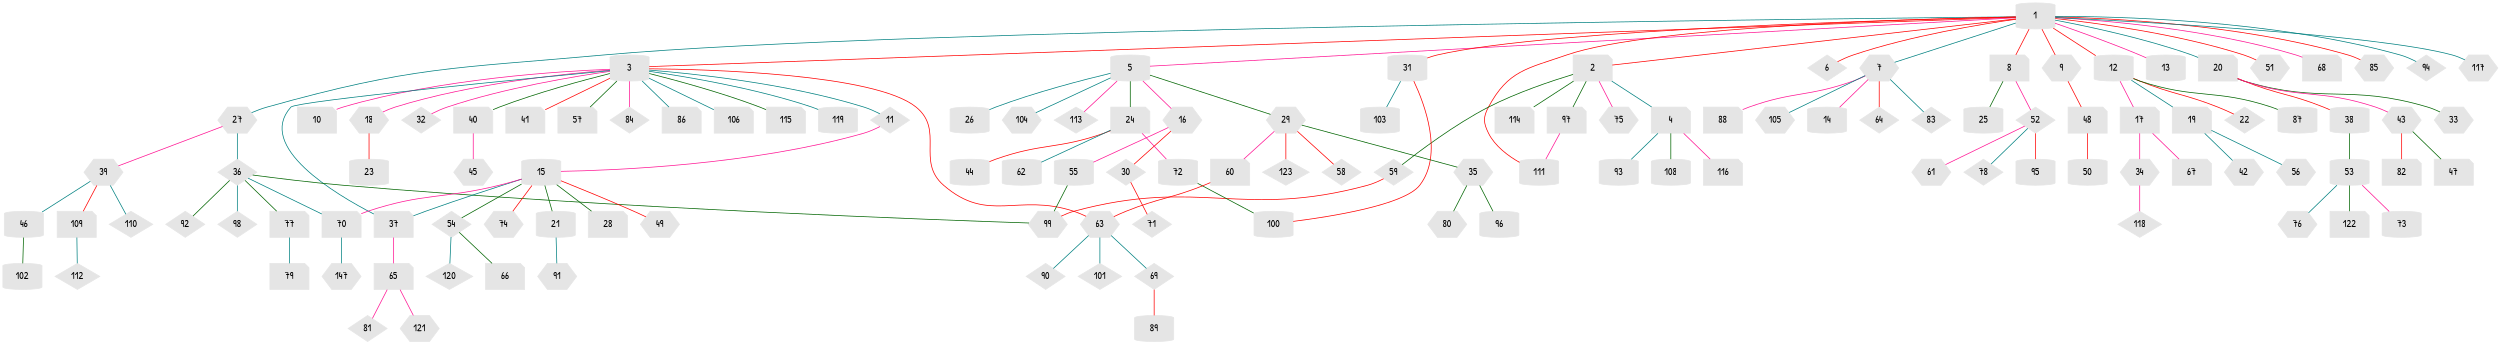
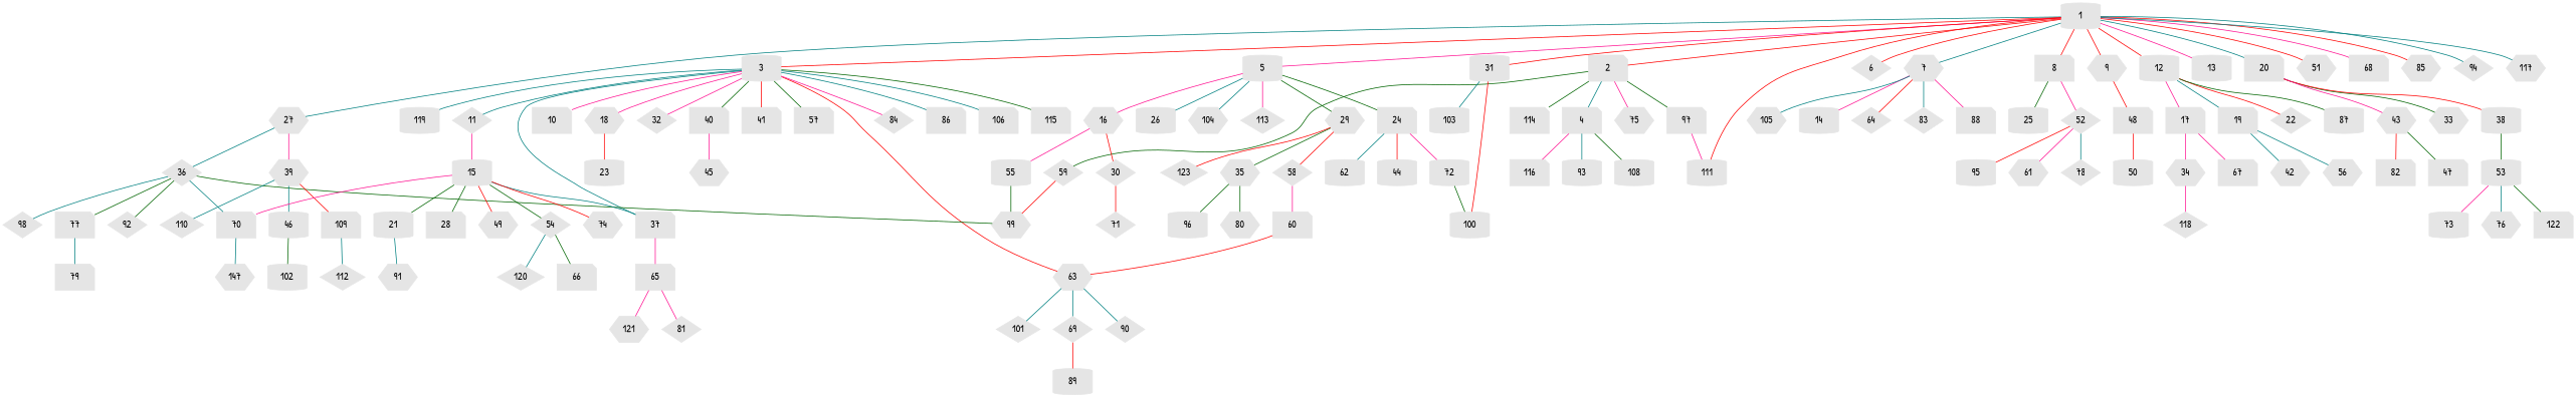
  graph {
    fontname="Patrick Hand"
    node [color=gray90 fontname="Patrick Hand" shape=note style=filled]
    edge [color=teal fontname="Patrick Hand"]
    1 [shape=cylinder]
    2
    3 [shape=cylinder]
    5 [shape=cylinder]
    6 [shape=diamond]
    7 [shape=hexagon]
    8
    9 [shape=hexagon]
    12 [shape=cylinder]
    13 [shape=cylinder]
    20
    27 [shape=hexagon]
    31 [shape=cylinder]
    51 [shape=hexagon]
    68
    85 [shape=hexagon]
    94 [shape=diamond]
    111 [shape=cylinder]
    117 [shape=hexagon]
    4
    59 [shape=diamond]
    75 [shape=hexagon]
    97
    114
    10
    11 [shape=diamond]
    18 [shape=hexagon]
    32 [shape=diamond]
    37
    40
    41
    57
    63 [shape=hexagon]
    84 [shape=diamond]
    86
    106
    115
    119 [shape=cylinder]
    16 [shape=hexagon]
    24
    26 [shape=cylinder]
    29 [shape=hexagon]
    104 [shape=hexagon]
    113 [shape=diamond]
    14 [shape=cylinder]
    64 [shape=diamond]
    83 [shape=diamond]
    88
    105 [shape=hexagon]
    25 [shape=cylinder]
    52 [shape=diamond]
    48
    17
    19
    22 [shape=diamond]
    87 [shape=cylinder]
    33 [shape=hexagon]
    38 [shape=cylinder]
    43 [shape=hexagon]
    36 [shape=diamond]
    39 [shape=hexagon]
    100 [shape=cylinder]
    103 [shape=cylinder]
    93 [shape=cylinder]
    108 [shape=cylinder]
    116
    99 [shape=hexagon]
    15 [shape=cylinder]
    23 [shape=cylinder]
    65
    45 [shape=hexagon]
    69 [shape=diamond]
    90 [shape=diamond]
    101 [shape=diamond]
    30 [shape=diamond]
    55 [shape=cylinder]
    44 [shape=cylinder]
    62 [shape=cylinder]
    72 [shape=cylinder]
    35 [shape=hexagon]
    58 [shape=diamond]
    60
    123 [shape=diamond]
    61 [shape=hexagon]
    78 [shape=diamond]
    95 [shape=cylinder]
    50 [shape=cylinder]
    21 [shape=cylinder]
    28
    49 [shape=hexagon]
    54 [shape=diamond]
    70
    74 [shape=hexagon]
    34 [shape=hexagon]
    67
    42 [shape=hexagon]
    56 [shape=hexagon]
    91 [shape=hexagon]
    66
    120 [shape=diamond]
    n101 [label=147 shape=hexagon]
    71 [shape=diamond]
    118 [shape=diamond]
    53 [shape=cylinder]
    47
    82
    77
    92 [shape=diamond]
    98 [shape=diamond]
    46 [shape=cylinder]
    109
    110 [shape=diamond]
    80 [shape=hexagon]
    96 [shape=cylinder]
    79
    81 [shape=diamond]
    121 [shape=hexagon]
    73 [shape=cylinder]
    76 [shape=hexagon]
    122
    102 [shape=cylinder]
    112 [shape=diamond]
    89 [shape=cylinder]
    1 -- 2 [color=red]
    1 -- 3 [color=red]
    1 -- 5 [color=deeppink]
    1 -- 6 [color=red]
    1 -- 7
    1 -- 8 [color=red]
    1 -- 9 [color=red]
    1 -- 12 [color=red]
    1 -- 13 [color=deeppink]
    1 -- 20
    1 -- 27
    1 -- 31 [color=red]
    1 -- 51 [color=red]
    1 -- 68 [color=deeppink]
    1 -- 85 [color=red]
    1 -- 94
    1 -- 111 [color=red]
    1 -- 117
    2 -- 4
    2 -- 59 [color=darkgreen]
    2 -- 75 [color=deeppink]
    2 -- 97 [color=darkgreen]
    2 -- 114 [color=darkgreen]
    3 -- 10 [color=deeppink]
    3 -- 11
    3 -- 18 [color=deeppink]
    3 -- 32 [color=deeppink]
    3 -- 37
    3 -- 40 [color=darkgreen]
    3 -- 41 [color=red]
    3 -- 57 [color=darkgreen]
    3 -- 63 [color=red]
    3 -- 84 [color=deeppink]
    3 -- 86
    3 -- 106
    3 -- 115 [color=darkgreen]
    3 -- 119
    5 -- 16 [color=deeppink]
    5 -- 24 [color=darkgreen]
    5 -- 26
    5 -- 29 [color=darkgreen]
    5 -- 104
    5 -- 113 [color=deeppink]
    7 -- 14 [color=deeppink]
    7 -- 64 [color=red]
    7 -- 83
    7 -- 88 [color=deeppink]
    7 -- 105
    8 -- 25 [color=darkgreen]
    8 -- 52 [color=deeppink]
    9 -- 48 [color=red]
    12 -- 17 [color=deeppink]
    12 -- 19
    12 -- 22 [color=red]
    12 -- 87 [color=darkgreen]
    20 -- 33 [color=darkgreen]
    20 -- 38 [color=red]
    20 -- 43 [color=deeppink]
    27 -- 36
    27 -- 39 [color=deeppink]
    31 -- 100 [color=red]
    31 -- 103
    4 -- 93
    4 -- 108 [color=darkgreen]
    4 -- 116 [color=deeppink]
    59 -- 99 [color=red]
    97 -- 111 [color=deeppink]
    11 -- 15 [color=deeppink]
    18 -- 23 [color=red]
    37 -- 65 [color=deeppink]
    40 -- 45 [color=deeppink]
    63 -- 69
    63 -- 90
    63 -- 101
    16 -- 30 [color=red]
    16 -- 55 [color=deeppink]
    24 -- 44 [color=red]
    24 -- 62
    24 -- 72 [color=deeppink]
    29 -- 35 [color=darkgreen]
    29 -- 58 [color=red]
-   29 -- 60 [color=deeppink]
+   58 -- 60 [color=deeppink]
    29 -- 123 [color=red]
    52 -- 61 [color=deeppink]
    52 -- 78
    52 -- 95 [color=red]
    48 -- 50 [color=red]
    17 -- 34 [color=deeppink]
    17 -- 67 [color=deeppink]
    19 -- 42
    19 -- 56
    38 -- 53 [color=darkgreen]
    43 -- 47 [color=darkgreen]
    43 -- 82 [color=red]
    36 -- 99 [color=darkgreen]
    36 -- 70
    36 -- 77 [color=darkgreen]
    36 -- 92 [color=darkgreen]
    36 -- 98
    39 -- 46
    39 -- 109 [color=red]
    39 -- 110
    15 -- 37
    15 -- 21 [color=darkgreen]
    15 -- 28 [color=darkgreen]
    15 -- 49 [color=red]
    15 -- 54 [color=darkgreen]
    15 -- 70 [color=deeppink]
    15 -- 74 [color=red]
    65 -- 81 [color=deeppink]
    65 -- 121 [color=deeppink]
    69 -- 89 [color=red]
    30 -- 71 [color=red]
    55 -- 99 [color=darkgreen]
    72 -- 100 [color=darkgreen]
    35 -- 80 [color=darkgreen]
    35 -- 96 [color=darkgreen]
    60 -- 63 [color=red]
    21 -- 91
    54 -- 66 [color=darkgreen]
    54 -- 120
    70 -- n101
    34 -- 118 [color=deeppink]
    53 -- 73 [color=deeppink]
    53 -- 76
    53 -- 122 [color=darkgreen]
    77 -- 79
    46 -- 102 [color=darkgreen]
    109 -- 112
  }
